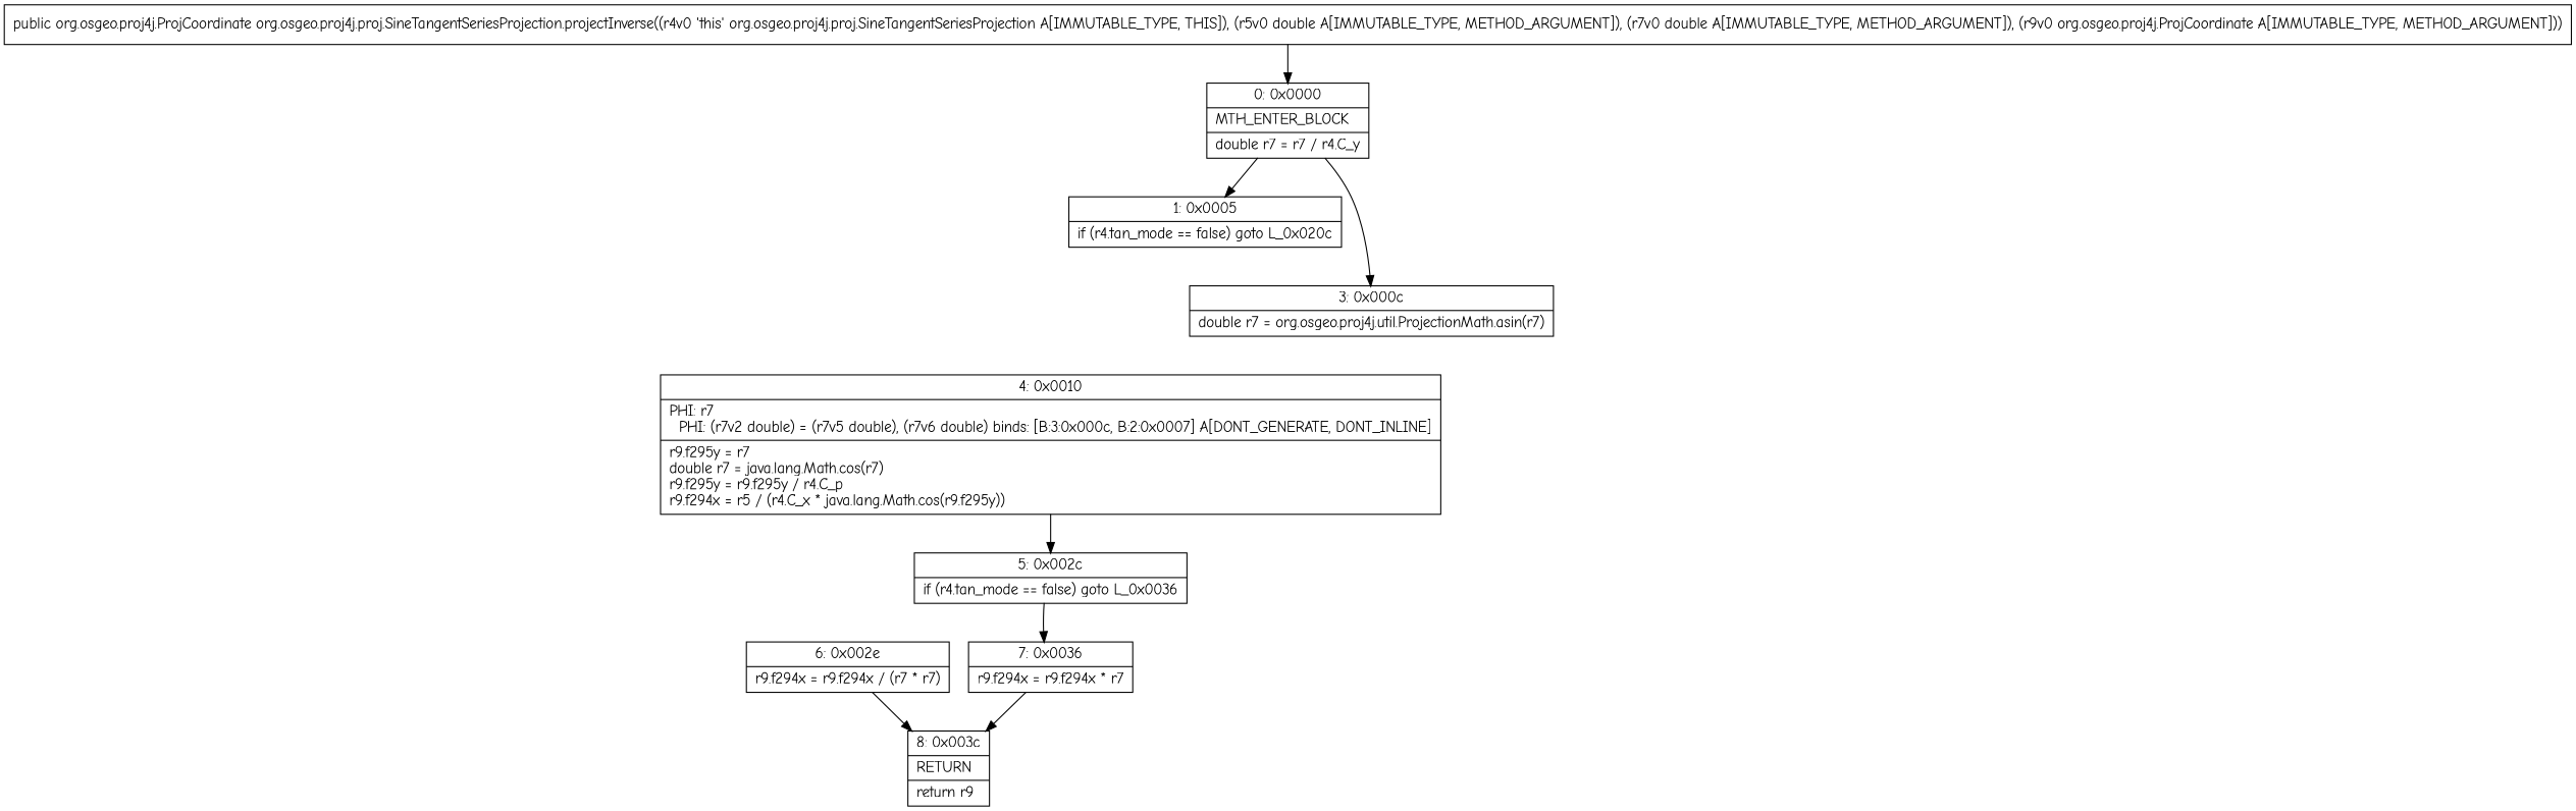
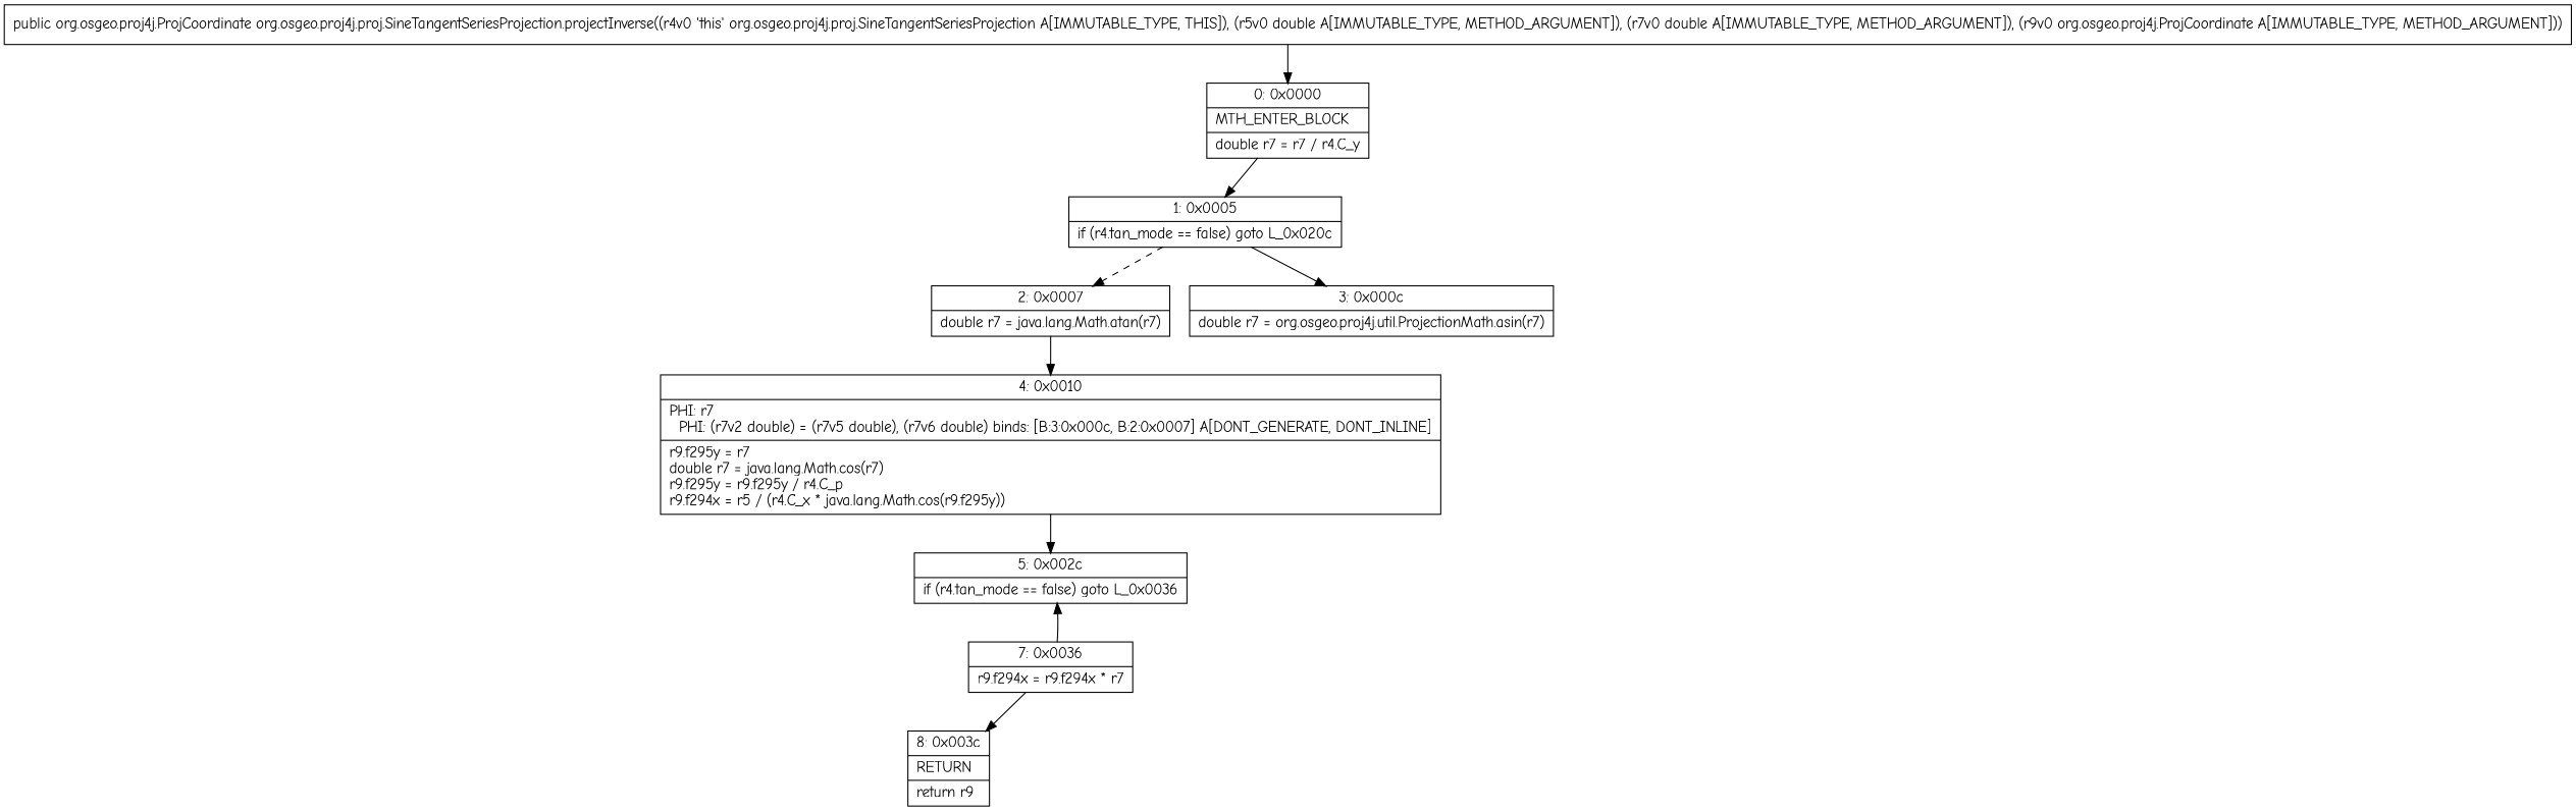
  digraph {
    fontname="Comic Neue"
    node [fontname="Comic Neue" shape=record]
    edge [fontname="Comic Neue"]
    n1 [label="{0\:\ 0x0000|MTH_ENTER_BLOCK\l|double r7 = r7 \/ r4.C_y\l}"]
    n2 [label="{1\:\ 0x0005|if (r4.tan_mode == false) goto L_0x020c\l}"]
+   n3 [label="{2\:\ 0x0007|double r7 = java.lang.Math.atan(r7)\l}"]
    n4 [label="{3\:\ 0x000c|double r7 = org.osgeo.proj4j.util.ProjectionMath.asin(r7)\l}"]
    n5 [label="{4\:\ 0x0010|PHI: r7 \l  PHI: (r7v2 double) = (r7v5 double), (r7v6 double) binds: [B:3:0x000c, B:2:0x0007] A[DONT_GENERATE, DONT_INLINE]\l|r9.f295y = r7\ldouble r7 = java.lang.Math.cos(r7)\lr9.f295y = r9.f295y \/ r4.C_p\lr9.f294x = r5 \/ (r4.C_x * java.lang.Math.cos(r9.f295y))\l}"]
    n6 [label="{5\:\ 0x002c|if (r4.tan_mode == false) goto L_0x0036\l}"]
    n7 [label="{7\:\ 0x0036|r9.f294x = r9.f294x * r7\l}"]
-   n8 [label="{6\:\ 0x002e|r9.f294x = r9.f294x \/ (r7 * r7)\l}"]
    n9 [label="{8\:\ 0x003c|RETURN\l|return r9\l}"]
    n10 [label="{public org.osgeo.proj4j.ProjCoordinate org.osgeo.proj4j.proj.SineTangentSeriesProjection.projectInverse((r4v0 'this' org.osgeo.proj4j.proj.SineTangentSeriesProjection A[IMMUTABLE_TYPE, THIS]), (r5v0 double A[IMMUTABLE_TYPE, METHOD_ARGUMENT]), (r7v0 double A[IMMUTABLE_TYPE, METHOD_ARGUMENT]), (r9v0 org.osgeo.proj4j.ProjCoordinate A[IMMUTABLE_TYPE, METHOD_ARGUMENT])) }"]
    n1 -> n2
-   n1 -> n4
+   n2 -> n3 [style=dashed]
+   n2 -> n4
+   n3 -> n5
    n5 -> n6
-   n6 -> n7
+   n7 -> n6
    n7 -> n9
-   n8 -> n9
    n10 -> n1
  }
